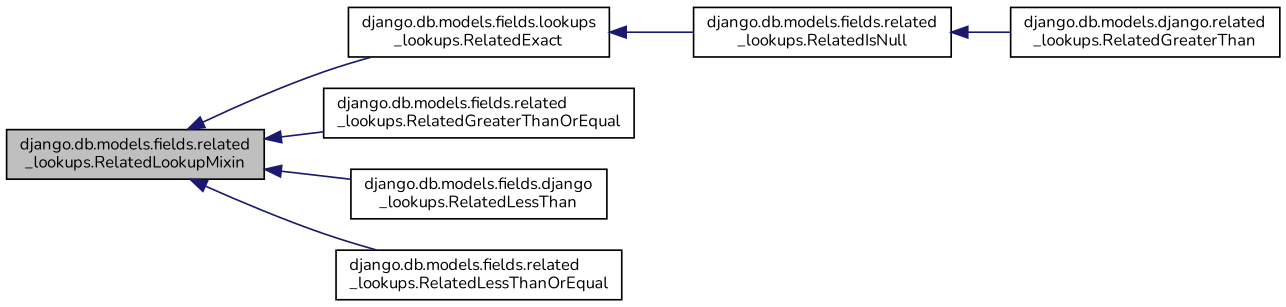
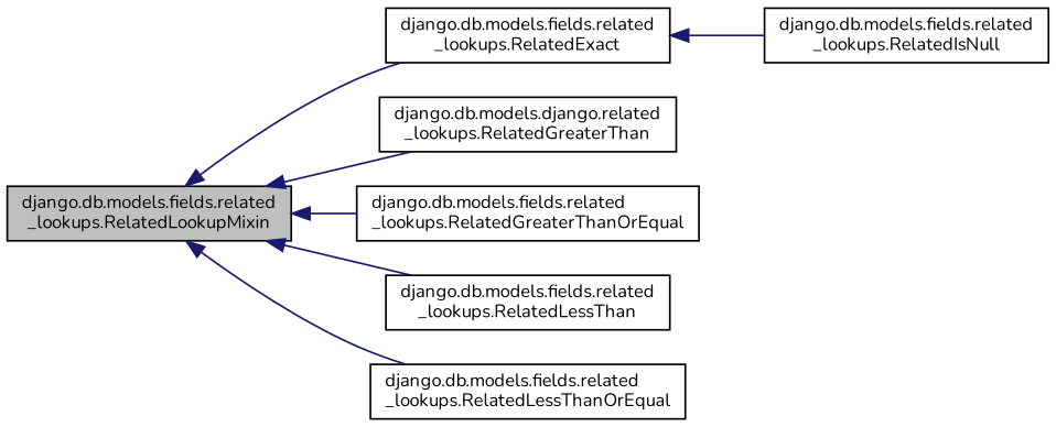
  digraph {
    fontname=Nunito
    rankdir=LR
    node [color=black fillcolor=white fontname=Nunito fontsize=10 shape=record style=filled]
    edge [color=midnightblue dir=back fontname=Nunito fontsize=10 labelfontname=Helvetica labelfontsize=10 style=solid]
    n1 [fillcolor=grey75 fontcolor=black height=0.2 label="django.db.models.fields.related\l_lookups.RelatedLookupMixin" width=0.4]
-   n2 [height=0.2 label="django.db.models.fields.lookups\l_lookups.RelatedExact" width=0.4]
+   n2 [height=0.2 label="django.db.models.fields.related\l_lookups.RelatedExact" width=0.4]
    n3 [height=0.2 label="django.db.models.django.related\l_lookups.RelatedGreaterThan" width=0.4]
    n4 [height=0.2 label="django.db.models.fields.related\l_lookups.RelatedGreaterThanOrEqual" width=0.4]
-   n5 [height=0.2 label="django.db.models.fields.django\l_lookups.RelatedLessThan" width=0.4]
+   n5 [height=0.2 label="django.db.models.fields.related\l_lookups.RelatedLessThan" width=0.4]
    n6 [height=0.2 label="django.db.models.fields.related\l_lookups.RelatedLessThanOrEqual" width=0.4]
    n7 [height=0.2 label="django.db.models.fields.related\l_lookups.RelatedIsNull" width=0.4]
    n1 -> n2
-   n7 -> n3
+   n1 -> n3
    n1 -> n4
    n1 -> n5
    n1 -> n6
    n2 -> n7
  }
